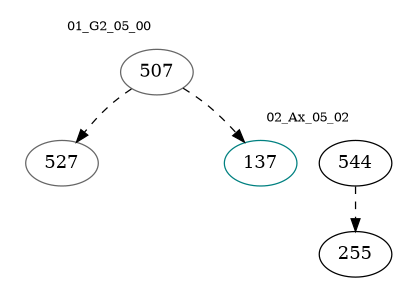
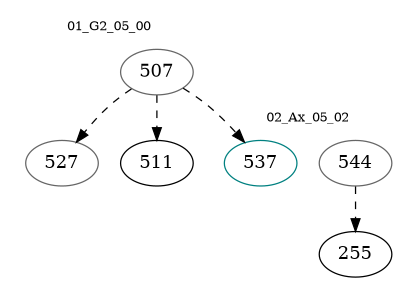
  digraph {
    node [color=black]
    edge [color=black style=dashed]
-   n1 [label=544]
-   n2 [color=teal label=137]
+   n1 [color=gray40 label=544]
+   n2 [color=teal label=537]
    n3 [label=255]
    n4 [color=gray40 label=507]
    n5 [color=gray40 label=527]
+   n6 [label=511]
    subgraph cluster_1 {
      color=white
      fontsize=10
      label="02_Ax_05_02"
      n1
      n2
      n3
    }
    subgraph cluster_2 {
      color=white
      fontsize=10
      label="01_G2_05_00"
      n4
      n5
+     n6
    }
    n1 -> n3
    n4 -> n2
    n4 -> n5
+   n4 -> n6
  }
